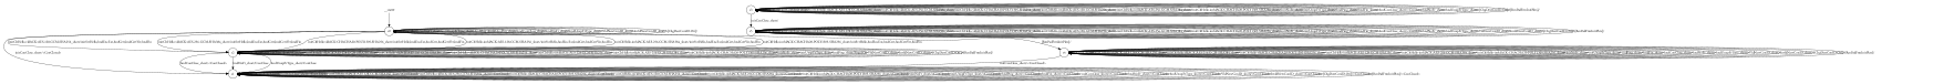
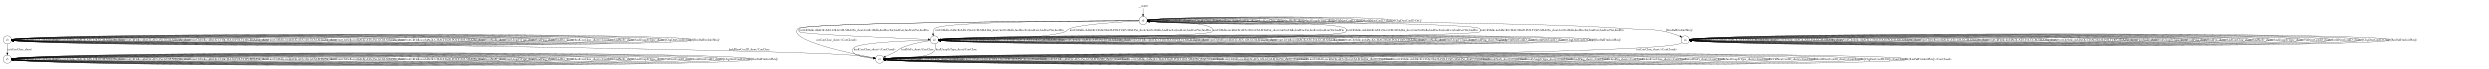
  digraph {
    fontname="EB Garamond"
    node [fontname="EB Garamond" shape=circle]
    edge [fontname="EB Garamond"]
    n1 [label=s0]
    n2 [label=s1]
    n3 [label=s2]
    n4 [label=s4]
    n5 [label=s3]
    n6 [label=s5]
    __start0 [height=0 shape=none width=0]
    n1 -> n1 [label="initPing_short/ "]
    n1 -> n1 [label="initNoFr_short/ "]
    n1 -> n1 [label="initUnxpFrType_short/ "]
    n1 -> n1 [label="hndPing_short/ "]
    n1 -> n1 [label="hndFin_short/ "]
    n1 -> n1 [label="hndConClose_short/ "]
    n1 -> n1 [label="hndNoFr_short/ "]
    n1 -> n1 [label="hndUnxpFrType_short/ "]
    n1 -> n1 [label="VldNewConID_short/ "]
    n1 -> n1 [label="InvldNewConID_short/ "]
    n1 -> n1 [label="[ChgDestConID-Ori]/ "]
    n1 -> n2 [label="initConClose_short/<ConClosed> "]
    n1 -> n3 [label="initCltHello-vldACK:AES-128-GCM-SHA256_short/initSvrHello,hndEncExt,hndCert,hndCertVer,hndFin "]
    n1 -> n3 [label="initCltHello-vldACK:AES-256-GCM-SHA384_short/initSvrHello,hndEncExt,hndCert,hndCertVer,hndFin "]
    n1 -> n3 [label="initCltHello-vldACK:CHACHA20-POLY1305-SHA256_short/initSvrHello,hndEncExt,hndCert,hndCertVer,hndFin "]
    n1 -> n3 [label="initCltHello-invldACK:AES-128-GCM-SHA256_short/initSvrHello,hndEncExt,hndCert,hndCertVer,hndFin "]
    n1 -> n3 [label="initCltHello-invldACK:AES-256-GCM-SHA384_short/initSvrHello,hndEncExt,hndCert,hndCertVer,hndFin "]
    n1 -> n3 [label="initCltHello-invldACK:CHACHA20-POLY1305-SHA256_short/initSvrHello,hndEncExt,hndCert,hndCertVer,hndFin "]
    n1 -> n4 [label="[RmPadFrmInitPkts]/ "]
    n2 -> n2 [label="initPing_short/<ConClosed> "]
    n2 -> n2 [label="initConClose_short/<ConClosed> "]
    n2 -> n2 [label="initCltHello-vldACK:AES-128-GCM-SHA256_short/<ConClosed> "]
    n2 -> n2 [label="initCltHello-vldACK:AES-256-GCM-SHA384_short/<ConClosed> "]
    n2 -> n2 [label="initCltHello-vldACK:CHACHA20-POLY1305-SHA256_short/<ConClosed> "]
    n2 -> n2 [label="initCltHello-invldACK:AES-128-GCM-SHA256_short/<ConClosed> "]
    n2 -> n2 [label="initCltHello-invldACK:AES-256-GCM-SHA384_short/<ConClosed> "]
    n2 -> n2 [label="initCltHello-invldACK:CHACHA20-POLY1305-SHA256_short/<ConClosed> "]
    n2 -> n2 [label="initNoFr_short/<ConClosed> "]
    n2 -> n2 [label="initUnxpFrType_short/<ConClosed> "]
    n2 -> n2 [label="hndPing_short/<ConClosed> "]
    n2 -> n2 [label="hndFin_short/<ConClosed> "]
    n2 -> n2 [label="hndConClose_short/<ConClosed> "]
    n2 -> n2 [label="hndNoFr_short/<ConClosed> "]
    n2 -> n2 [label="hndUnxpFrType_short/<ConClosed> "]
    n2 -> n2 [label="VldNewConID_short/<ConClosed> "]
    n2 -> n2 [label="InvldNewConID_short/<ConClosed> "]
    n2 -> n2 [label="[ChgDestConID-Ori]/<ConClosed> "]
    n2 -> n2 [label="[RmPadFrmInitPkts]/<ConClosed> "]
    n3 -> n2 [label="hndConClose_short/<ConClosed> "]
    n3 -> n2 [label="hndNoFr_short/ConClose "]
    n3 -> n2 [label="hndUnxpFrType_short/ConClose "]
    n3 -> n3 [label="initPing_short/ "]
    n3 -> n3 [label="initConClose_short/<ConAct> "]
    n3 -> n3 [label="initCltHello-vldACK:AES-128-GCM-SHA256_short/ "]
    n3 -> n3 [label="initCltHello-vldACK:AES-256-GCM-SHA384_short/ "]
    n3 -> n3 [label="initCltHello-vldACK:CHACHA20-POLY1305-SHA256_short/ "]
    n3 -> n3 [label="initCltHello-invldACK:AES-128-GCM-SHA256_short/ "]
    n3 -> n3 [label="initCltHello-invldACK:AES-256-GCM-SHA384_short/ "]
    n3 -> n3 [label="initCltHello-invldACK:CHACHA20-POLY1305-SHA256_short/ "]
    n3 -> n3 [label="initNoFr_short/ "]
    n3 -> n3 [label="initUnxpFrType_short/ "]
    n3 -> n3 [label="hndPing_short/PingACK "]
    n3 -> n3 [label="VldNewConID_short/ "]
    n3 -> n3 [label="InvldNewConID_short/ "]
    n3 -> n3 [label="[ChgDestConID-Ori]/ "]
    n3 -> n3 [label="[RmPadFrmInitPkts]/ "]
    n4 -> n2 [label="initConClose_short/<ConClosed> "]
    n4 -> n4 [label="initPing_short/ "]
    n4 -> n4 [label="initCltHello-vldACK:AES-128-GCM-SHA256_short/ "]
    n4 -> n4 [label="initCltHello-vldACK:AES-256-GCM-SHA384_short/ "]
    n4 -> n4 [label="initCltHello-vldACK:CHACHA20-POLY1305-SHA256_short/ "]
    n4 -> n4 [label="initCltHello-invldACK:AES-128-GCM-SHA256_short/ "]
    n4 -> n4 [label="initCltHello-invldACK:AES-256-GCM-SHA384_short/ "]
    n4 -> n4 [label="initCltHello-invldACK:CHACHA20-POLY1305-SHA256_short/ "]
    n4 -> n4 [label="initNoFr_short/ "]
    n4 -> n4 [label="initUnxpFrType_short/ "]
    n4 -> n4 [label="hndPing_short/ "]
    n4 -> n4 [label="hndFin_short/ "]
    n4 -> n4 [label="hndConClose_short/ "]
    n4 -> n4 [label="hndNoFr_short/ "]
    n4 -> n4 [label="hndUnxpFrType_short/ "]
    n4 -> n4 [label="VldNewConID_short/ "]
    n4 -> n4 [label="InvldNewConID_short/ "]
    n4 -> n4 [label="[ChgDestConID-Ori]/ "]
    n4 -> n4 [label="[RmPadFrmInitPkts]/ "]
+   n5 -> n2 [label="InvldNewConID_short/ConClose "]
    n5 -> n5 [label="initPing_short/ "]
    n5 -> n5 [label="initConClose_short/ "]
    n5 -> n5 [label="initCltHello-vldACK:AES-128-GCM-SHA256_short/ "]
    n5 -> n5 [label="initCltHello-vldACK:AES-256-GCM-SHA384_short/ "]
    n5 -> n5 [label="initCltHello-vldACK:CHACHA20-POLY1305-SHA256_short/ "]
    n5 -> n5 [label="initCltHello-invldACK:AES-128-GCM-SHA256_short/ "]
    n5 -> n5 [label="initCltHello-invldACK:AES-256-GCM-SHA384_short/ "]
    n5 -> n5 [label="initCltHello-invldACK:CHACHA20-POLY1305-SHA256_short/ "]
    n5 -> n5 [label="initNoFr_short/ "]
    n5 -> n5 [label="initUnxpFrType_short/ "]
    n5 -> n5 [label="hndPing_short/ "]
    n5 -> n5 [label="hndFin_short/ "]
    n5 -> n5 [label="hndConClose_short/<ConAct> "]
    n5 -> n5 [label="hndNoFr_short/ "]
    n5 -> n5 [label="hndUnxpFrType_short/ "]
    n5 -> n5 [label="[ChgDestConID-Ori]/ "]
    n5 -> n5 [label="[RmPadFrmInitPkts]/ "]
    n5 -> n6 [label="initConClose_short/ "]
    n6 -> n6 [label="initPing_short/ "]
    n6 -> n6 [label="initConClose_short/ "]
    n6 -> n6 [label="initCltHello-vldACK:AES-128-GCM-SHA256_short/ "]
    n6 -> n6 [label="initCltHello-vldACK:AES-256-GCM-SHA384_short/ "]
    n6 -> n6 [label="initCltHello-vldACK:CHACHA20-POLY1305-SHA256_short/ "]
    n6 -> n6 [label="initCltHello-invldACK:AES-128-GCM-SHA256_short/ "]
    n6 -> n6 [label="initCltHello-invldACK:AES-256-GCM-SHA384_short/ "]
    n6 -> n6 [label="initCltHello-invldACK:CHACHA20-POLY1305-SHA256_short/ "]
    n6 -> n6 [label="initNoFr_short/ "]
    n6 -> n6 [label="initUnxpFrType_short/ "]
    n6 -> n6 [label="hndPing_short/ "]
    n6 -> n6 [label="hndFin_short/ "]
    n6 -> n6 [label="hndConClose_short/<ConAct> "]
    n6 -> n6 [label="hndNoFr_short/ "]
    n6 -> n6 [label="hndUnxpFrType_short/ "]
    n6 -> n6 [label="VldNewConID_short/ "]
    n6 -> n6 [label="InvldNewConID_short/ "]
    n6 -> n6 [label="[ChgDestConID-Ori]/ "]
    n6 -> n6 [label="[RmPadFrmInitPkts]/ "]
    __start0 -> n1
  }
